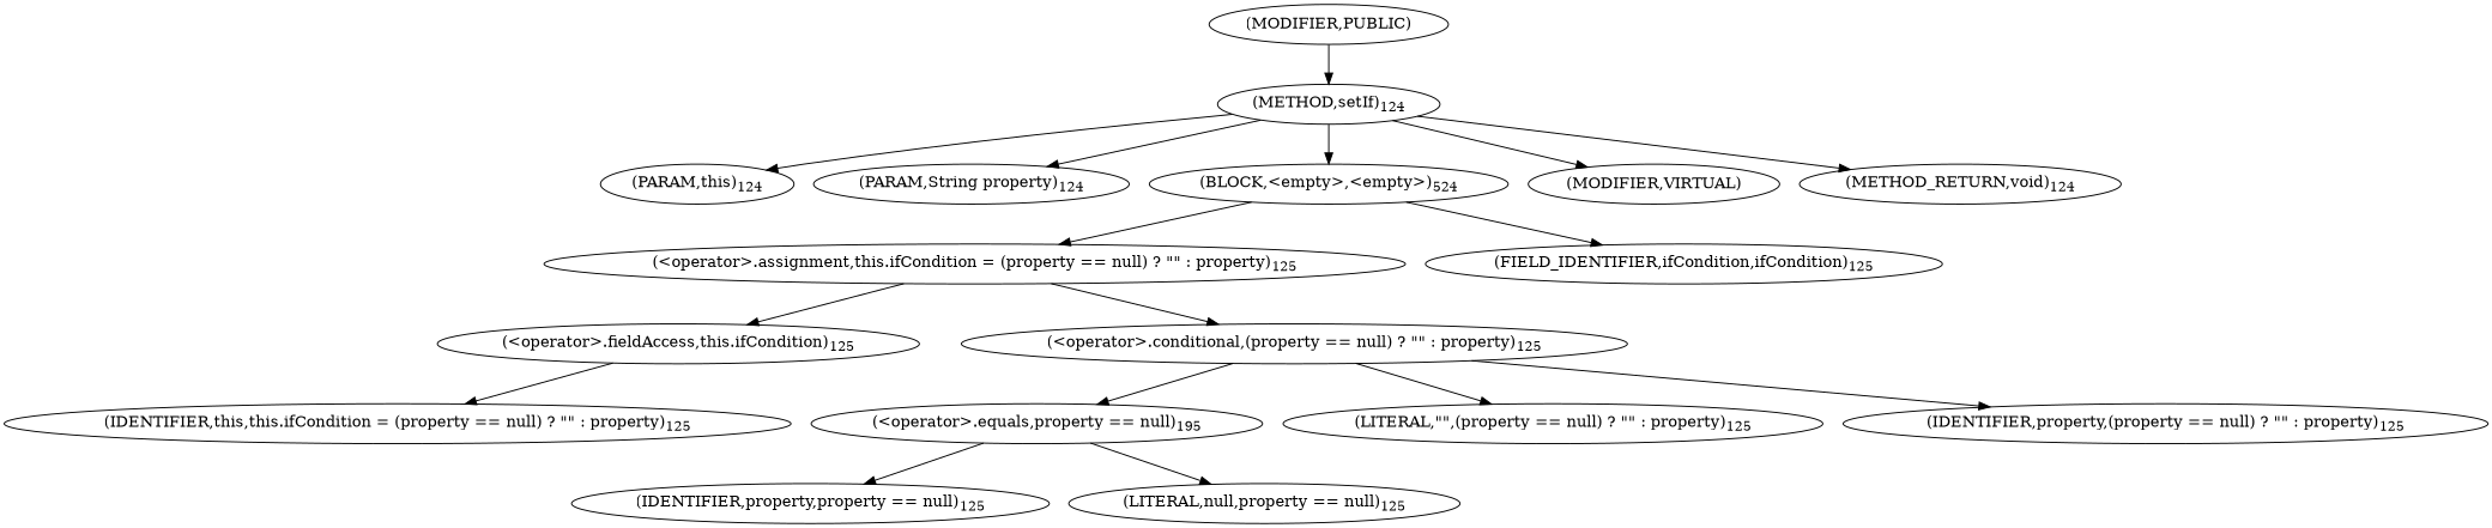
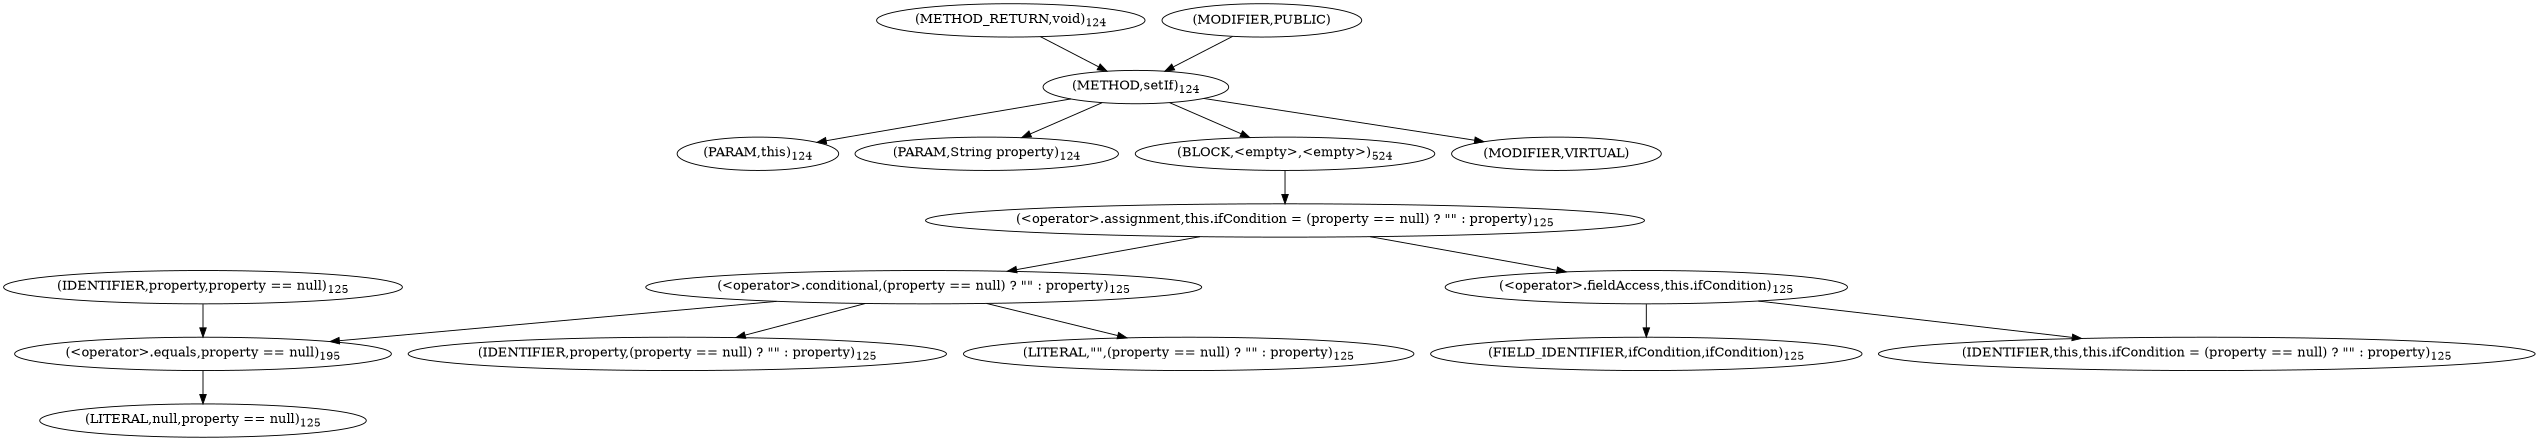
  digraph {
    n1 [label=<(METHOD,setIf)<SUB>124</SUB>>]
    n2 [label=<(PARAM,this)<SUB>124</SUB>>]
    n3 [label=<(PARAM,String property)<SUB>124</SUB>>]
    n4 [label=<(BLOCK,&lt;empty&gt;,&lt;empty&gt;)<SUB>524</SUB>>]
    n5 [label=<(MODIFIER,VIRTUAL)>]
    n6 [label=<(METHOD_RETURN,void)<SUB>124</SUB>>]
    n7 [label=<(&lt;operator&gt;.assignment,this.ifCondition = (property == null) ? &quot;&quot; : property)<SUB>125</SUB>>]
    n8 [label=<(MODIFIER,PUBLIC)>]
    n9 [label=<(&lt;operator&gt;.fieldAccess,this.ifCondition)<SUB>125</SUB>>]
    n10 [label=<(&lt;operator&gt;.conditional,(property == null) ? &quot;&quot; : property)<SUB>125</SUB>>]
    n11 [label=<(IDENTIFIER,this,this.ifCondition = (property == null) ? &quot;&quot; : property)<SUB>125</SUB>>]
    n12 [label=<(FIELD_IDENTIFIER,ifCondition,ifCondition)<SUB>125</SUB>>]
    n13 [label=<(&lt;operator&gt;.equals,property == null)<SUB>195</SUB>>]
    n14 [label=<(LITERAL,&quot;&quot;,(property == null) ? &quot;&quot; : property)<SUB>125</SUB>>]
    n15 [label=<(IDENTIFIER,property,(property == null) ? &quot;&quot; : property)<SUB>125</SUB>>]
    n16 [label=<(IDENTIFIER,property,property == null)<SUB>125</SUB>>]
    n17 [label=<(LITERAL,null,property == null)<SUB>125</SUB>>]
    n1 -> n2
    n1 -> n3
    n1 -> n4
    n1 -> n5
-   n1 -> n6
+   n6 -> n1
    n4 -> n7
    n7 -> n9
    n7 -> n10
    n8 -> n1
    n9 -> n11
-   n4 -> n12
+   n9 -> n12
    n10 -> n13
    n10 -> n14
    n10 -> n15
-   n13 -> n16
+   n16 -> n13
    n13 -> n17
  }
